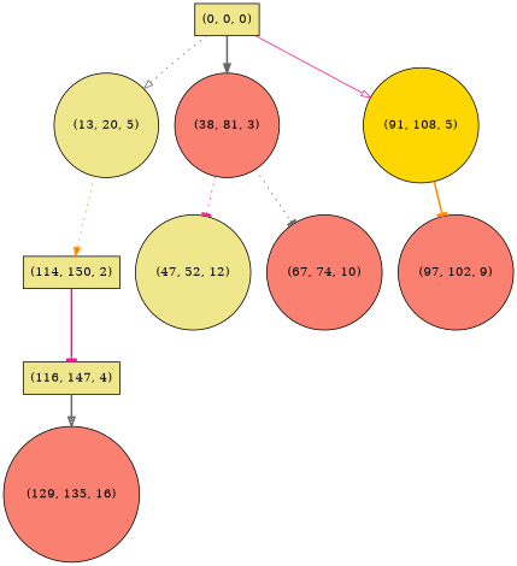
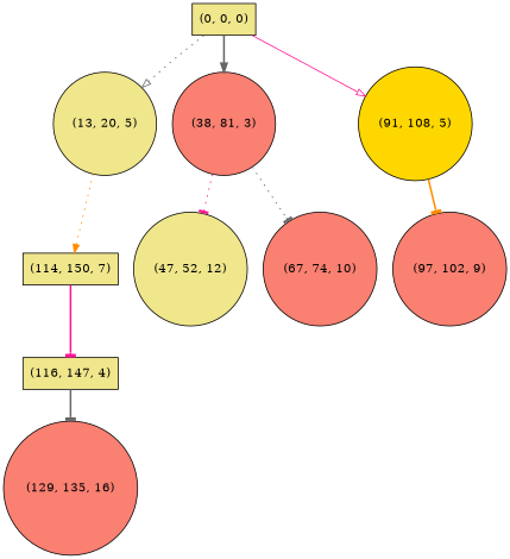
  digraph {
    node [fillcolor=khaki shape=circle style=filled]
    edge [arrowhead=tee color=gray40 style=dotted]
    "(0, 0, 0)" [shape=box]
    "(13, 20, 5)"
    "(38, 81, 3)" [fillcolor=salmon]
    "(91, 108, 5)" [fillcolor=gold]
-   "(114, 150, 2)" [shape=box]
+   "(114, 150, 2)" [shape=box label="(114, 150, 7)"]
    "(47, 52, 12)"
    "(67, 74, 10)" [fillcolor=salmon]
    "(97, 102, 9)" [fillcolor=salmon]
    "(116, 147, 4)" [shape=box]
    "(129, 135, 16)" [fillcolor=salmon]
    "(0, 0, 0)" -> "(13, 20, 5)" [arrowhead=onormal]
    "(0, 0, 0)" -> "(38, 81, 3)" [arrowhead=normal style=bold]
    "(0, 0, 0)" -> "(91, 108, 5)" [arrowhead=onormal color=deeppink style=solid]
    "(13, 20, 5)" -> "(114, 150, 2)" [arrowhead=normal color=darkorange]
    "(38, 81, 3)" -> "(47, 52, 12)" [color=deeppink]
    "(38, 81, 3)" -> "(67, 74, 10)"
    "(91, 108, 5)" -> "(97, 102, 9)" [color=darkorange style=bold]
    "(114, 150, 2)" -> "(116, 147, 4)" [color=deeppink style=bold]
-   "(116, 147, 4)" -> "(129, 135, 16)" [arrowhead=onormal style=bold]
+   "(116, 147, 4)" -> "(129, 135, 16)" [style=bold]
  }
